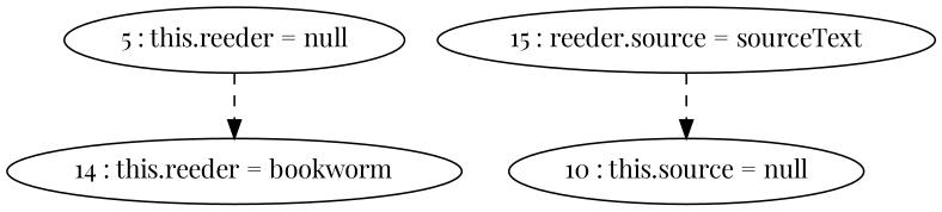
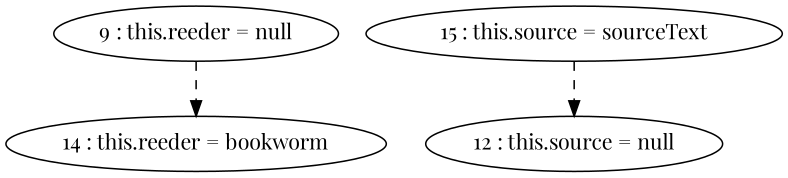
  digraph {
    fontname="Playfair Display"
    node [fontname="Playfair Display"]
    edge [fontname="Playfair Display" style=dashed]
-   "9 : this.reeder = null" [label="5 : this.reeder = null"]
+   "9 : this.reeder = null"
    "14 : this.reeder = bookworm"
-   "15 : this.source = sourceText" [label="15 : reeder.source = sourceText"]
-   "10 : this.source = null"
+   "15 : this.source = sourceText"
+   "10 : this.source = null" [label="12 : this.source = null"]
    "9 : this.reeder = null" -> "14 : this.reeder = bookworm"
    "15 : this.source = sourceText" -> "10 : this.source = null"
  }
